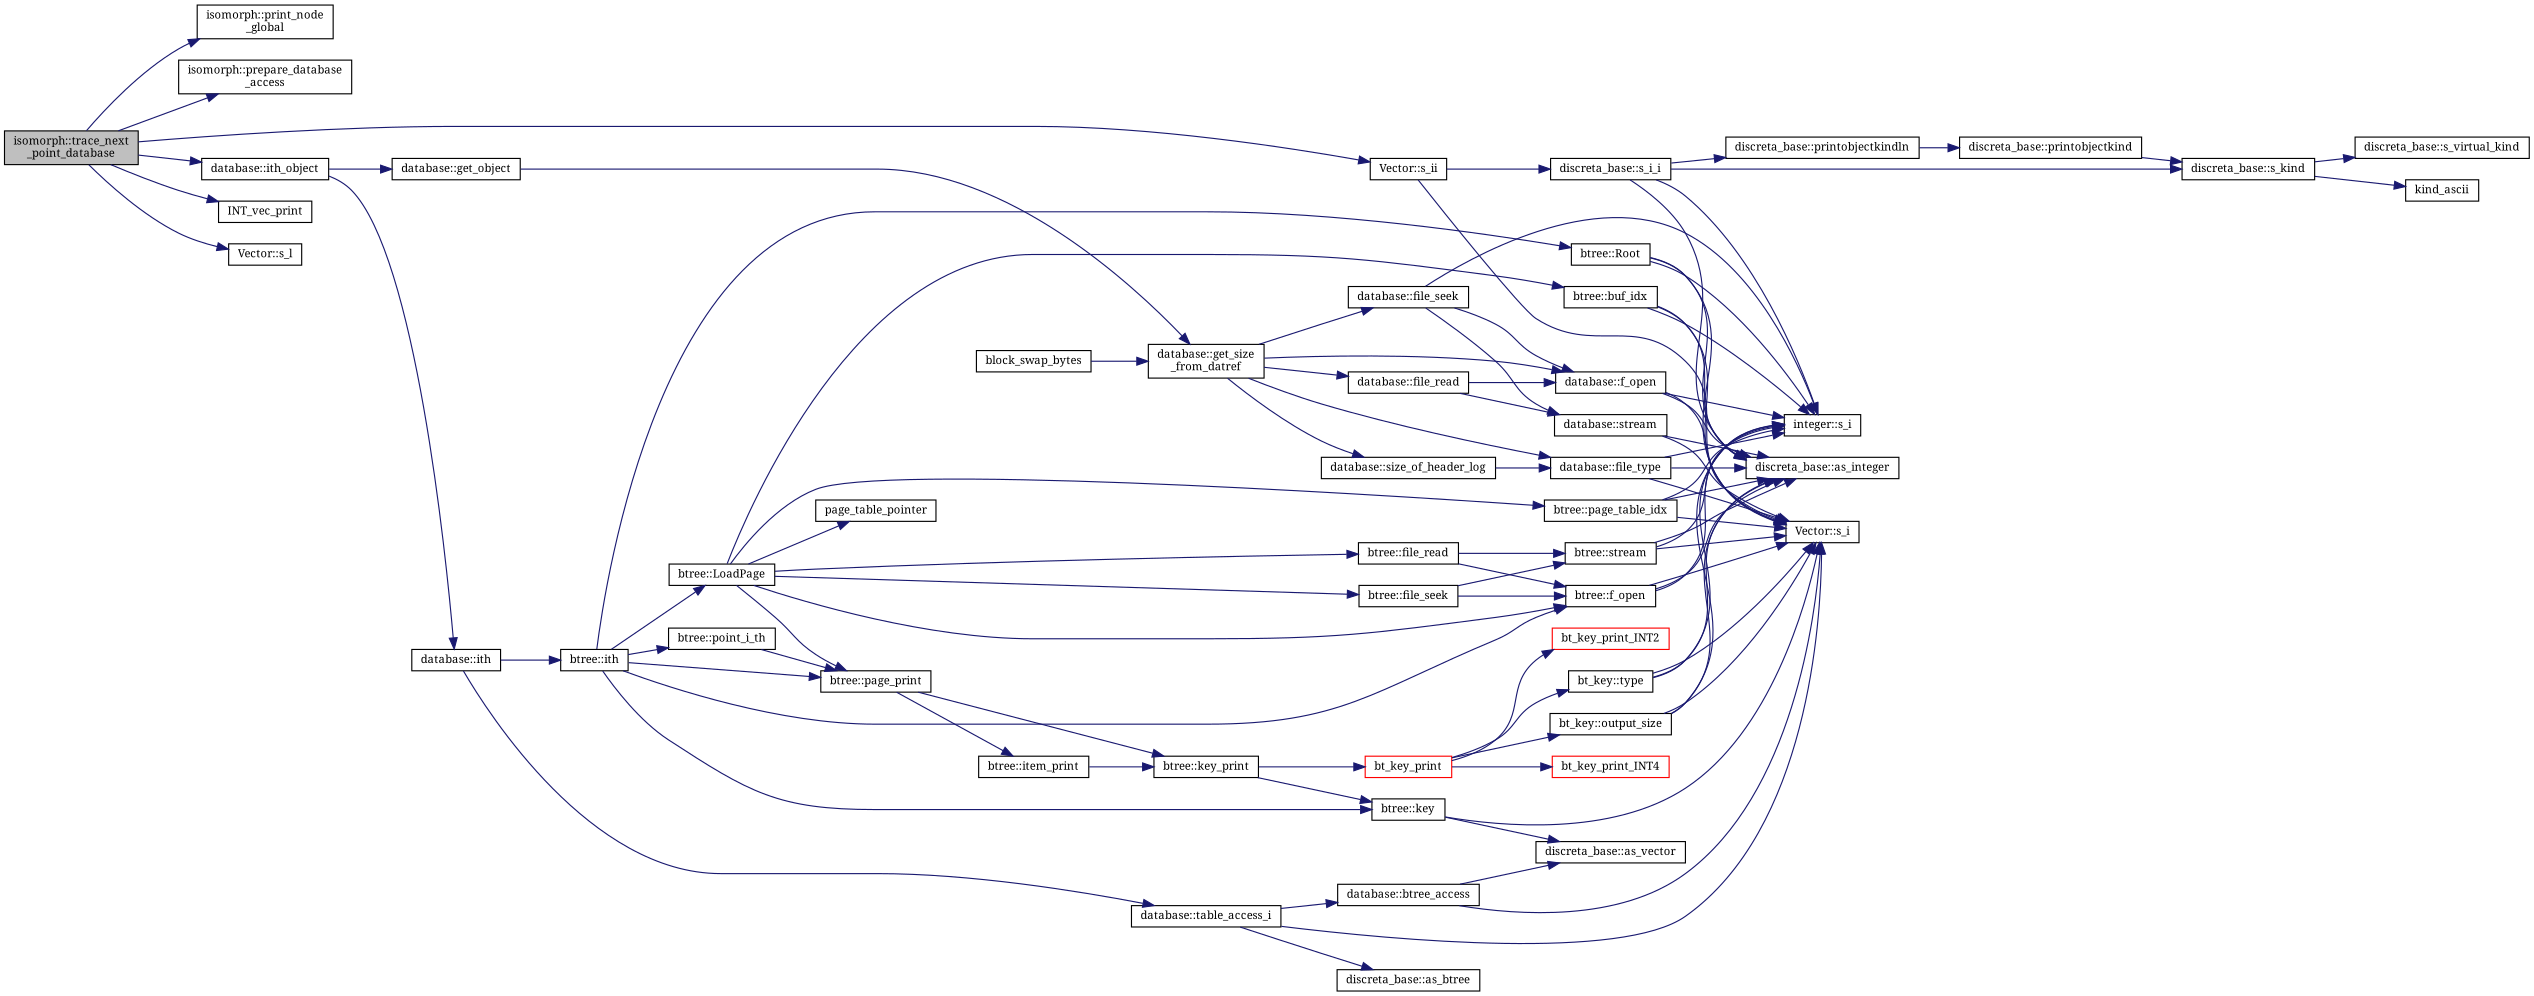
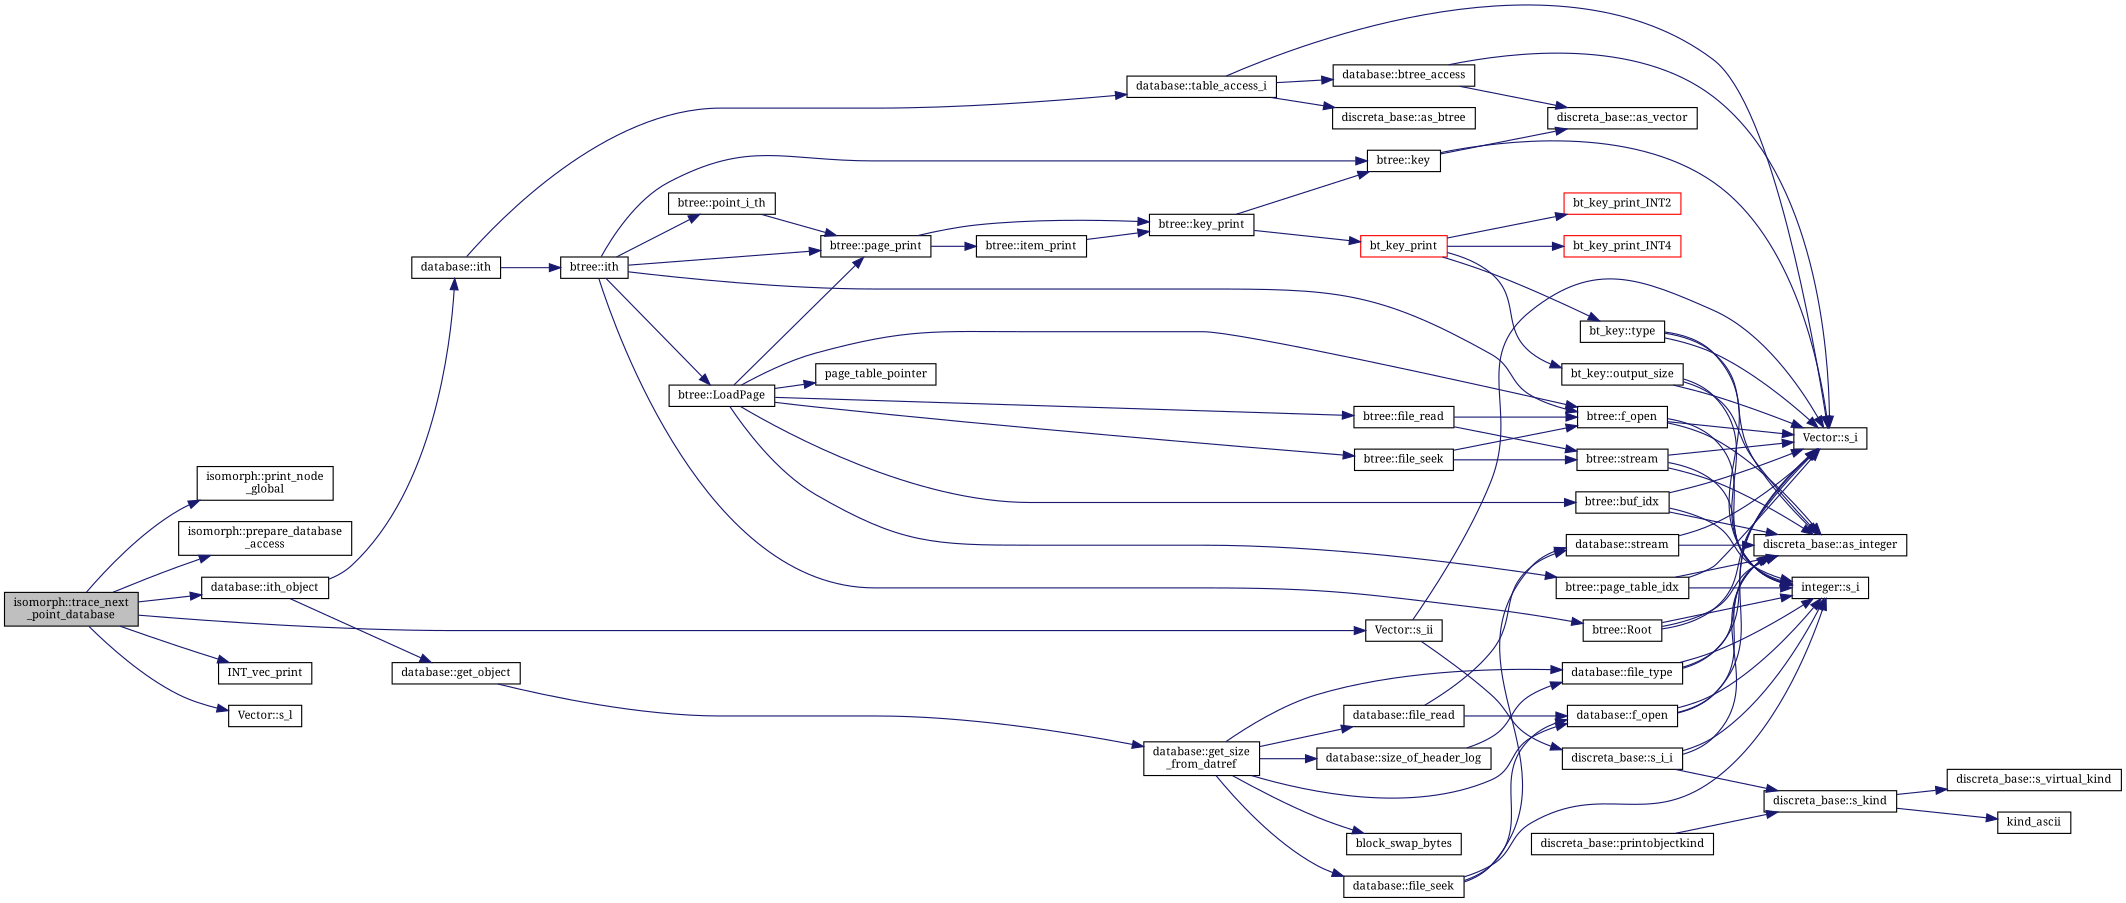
  digraph {
    fontname="Noto Serif"
    rankdir=LR
    node [color=black fillcolor=white fontname="Noto Serif" fontsize=10 shape=record style=filled]
    edge [color=midnightblue fontname="Noto Serif" fontsize=10 labelfontname=Helvetica labelfontsize=10 style=solid]
    n1 [fillcolor=grey75 fontcolor=black height=0.2 label="isomorph::trace_next\l_point_database" width=0.4]
    n2 [height=0.2 label="isomorph::print_node\l_global" width=0.4]
    n3 [height=0.2 label="isomorph::prepare_database\l_access" width=0.4]
    n4 [height=0.2 label="database::ith_object" width=0.4]
    n5 [height=0.2 label="Vector::s_ii" width=0.4]
    n6 [height=0.2 label=INT_vec_print width=0.4]
    n7 [height=0.2 label="Vector::s_l" width=0.4]
    n8 [height=0.2 label="database::ith" width=0.4]
    n9 [height=0.2 label="database::get_object" width=0.4]
    n10 [height=0.2 label="Vector::s_i" width=0.4]
    n11 [height=0.2 label="discreta_base::s_i_i" width=0.4]
    n12 [height=0.2 label="database::table_access_i" width=0.4]
    n13 [height=0.2 label="btree::ith" width=0.4]
    n14 [height=0.2 label="database::get_size\l_from_datref" width=0.4]
    n15 [height=0.2 label="database::btree_access" width=0.4]
    n16 [height=0.2 label="discreta_base::as_btree" width=0.4]
    n17 [height=0.2 label="btree::f_open" width=0.4]
    n18 [height=0.2 label="btree::Root" width=0.4]
    n19 [height=0.2 label="btree::LoadPage" width=0.4]
    n20 [height=0.2 label="btree::page_print" width=0.4]
    n21 [height=0.2 label="btree::key" width=0.4]
    n22 [height=0.2 label="btree::point_i_th" width=0.4]
    n23 [height=0.2 label="discreta_base::as_vector" width=0.4]
    n24 [height=0.2 label="discreta_base::as_integer" width=0.4]
    n25 [height=0.2 label="integer::s_i" width=0.4]
    n26 [height=0.2 label="btree::buf_idx" width=0.4]
    n27 [height=0.2 label=page_table_pointer width=0.4]
    n28 [height=0.2 label="btree::page_table_idx" width=0.4]
    n29 [height=0.2 label="btree::file_seek" width=0.4]
    n30 [height=0.2 label="btree::file_read" width=0.4]
    n31 [height=0.2 label="btree::item_print" width=0.4]
    n32 [height=0.2 label="btree::key_print" width=0.4]
    n33 [height=0.2 label="btree::stream" width=0.4]
    n34 [color=red height=0.2 label=bt_key_print width=0.4]
    n35 [height=0.2 label="bt_key::type" width=0.4]
    n36 [height=0.2 label="bt_key::output_size" width=0.4]
    n37 [color=red height=0.2 label=bt_key_print_INT4 width=0.4]
    n38 [color=red height=0.2 label=bt_key_print_INT2 width=0.4]
    n39 [height=0.2 label="database::f_open" width=0.4]
    n40 [height=0.2 label="database::file_type" width=0.4]
    n41 [height=0.2 label="database::file_seek" width=0.4]
    n42 [height=0.2 label="database::size_of_header_log" width=0.4]
    n43 [height=0.2 label="database::file_read" width=0.4]
    n44 [height=0.2 label=block_swap_bytes width=0.4]
    n45 [height=0.2 label="database::stream" width=0.4]
    n46 [height=0.2 label="discreta_base::s_kind" width=0.4]
-   n47 [height=0.2 label="discreta_base::printobjectkindln" width=0.4]
    n48 [height=0.2 label="discreta_base::s_virtual_kind" width=0.4]
    n49 [height=0.2 label=kind_ascii width=0.4]
    n50 [height=0.2 label="discreta_base::printobjectkind" width=0.4]
    n1 -> n2
    n1 -> n3
    n1 -> n4
    n1 -> n5
    n1 -> n6
    n1 -> n7
    n4 -> n8
    n4 -> n9
    n5 -> n10
    n5 -> n11
    n8 -> n12
    n8 -> n13
    n9 -> n14
    n11 -> n24
    n11 -> n25
    n11 -> n46
-   n11 -> n47
    n12 -> n10
    n12 -> n15
    n12 -> n16
    n13 -> n17
    n13 -> n18
    n13 -> n19
    n13 -> n20
    n13 -> n21
    n13 -> n22
    n14 -> n39
    n14 -> n40
    n14 -> n41
    n14 -> n42
    n14 -> n43
-   n44 -> n14
+   n14 -> n44
    n15 -> n10
    n15 -> n23
    n17 -> n10
    n17 -> n24
    n17 -> n25
    n18 -> n10
    n18 -> n24
    n18 -> n25
    n19 -> n17
    n19 -> n20
    n19 -> n26
    n19 -> n27
    n19 -> n28
    n19 -> n29
    n19 -> n30
    n20 -> n31
    n20 -> n32
    n21 -> n10
    n21 -> n23
    n22 -> n20
    n26 -> n10
    n26 -> n24
    n26 -> n25
    n28 -> n10
    n28 -> n24
    n28 -> n25
    n29 -> n17
    n29 -> n33
    n30 -> n17
    n30 -> n33
    n31 -> n32
    n32 -> n21
    n32 -> n34
    n33 -> n10
    n33 -> n24
    n33 -> n25
    n34 -> n35
    n34 -> n36
    n34 -> n37
    n34 -> n38
    n35 -> n10
    n35 -> n24
    n35 -> n25
    n36 -> n10
    n36 -> n24
    n36 -> n25
    n39 -> n10
    n39 -> n24
    n39 -> n25
    n40 -> n10
    n40 -> n24
    n40 -> n25
    n41 -> n25
    n41 -> n39
    n41 -> n45
    n42 -> n40
    n43 -> n39
    n43 -> n45
    n45 -> n10
    n45 -> n24
    n46 -> n48
    n46 -> n49
-   n47 -> n50
    n50 -> n46
  }
